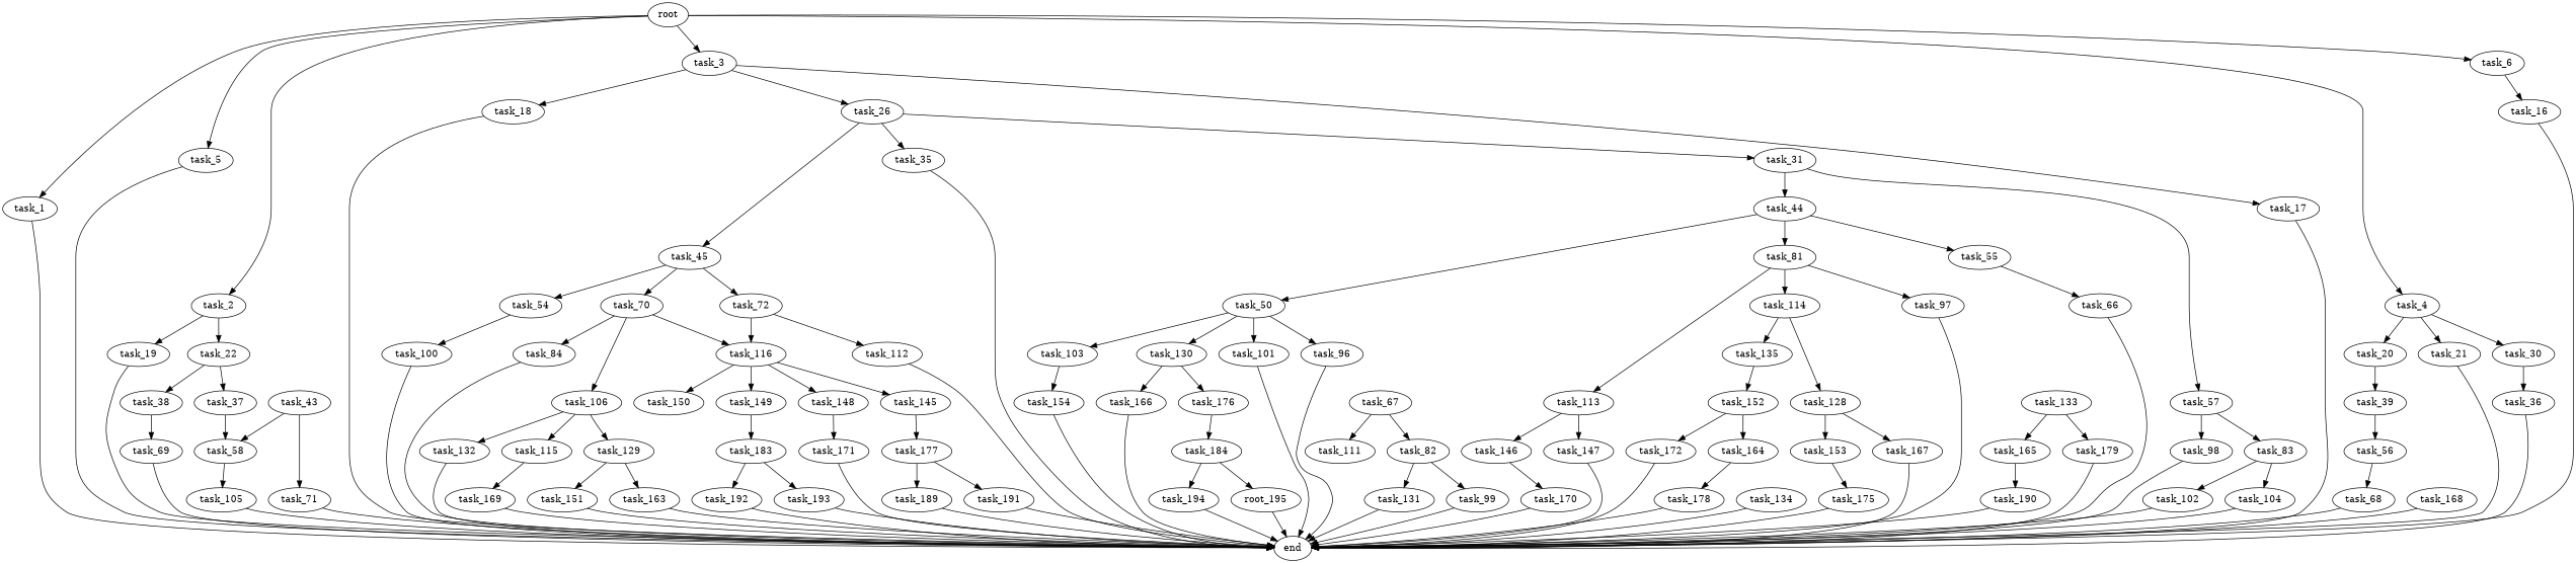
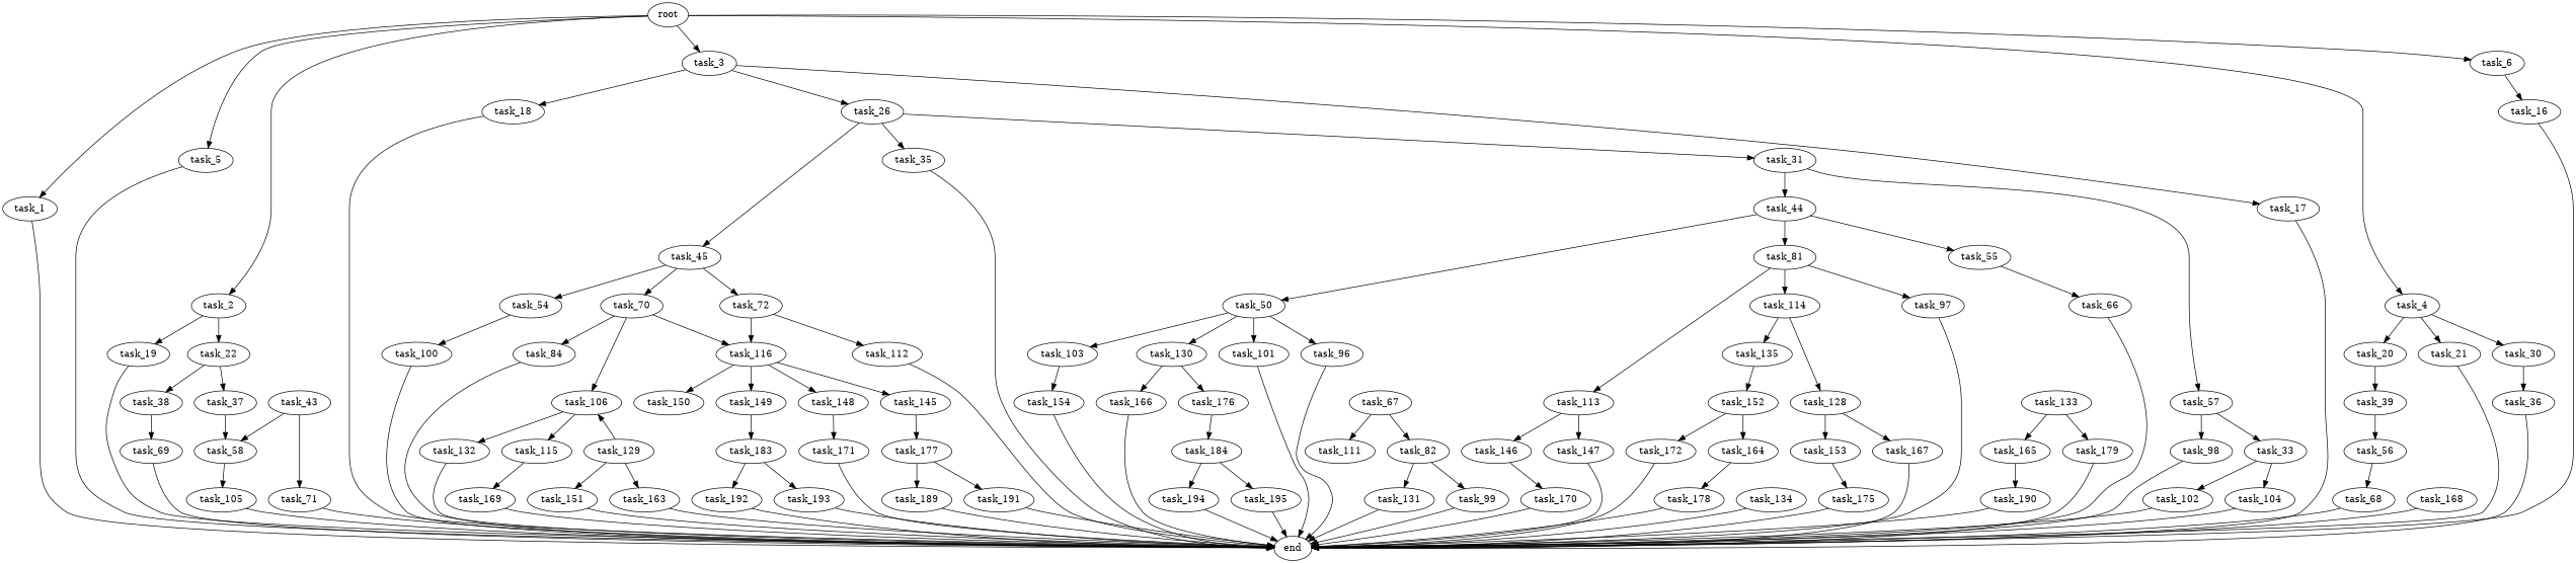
  digraph {
    root
    task_1
    task_2
    task_3
    task_4
    task_5
    task_6
    end
    task_19
    task_22
    task_17
    task_18
    task_26
    task_20
    task_21
    task_30
    task_16
    task_37
    task_38
    task_31
    task_35
    task_45
    task_39
    task_36
    task_56
    task_58
    task_69
    task_44
    task_57
    task_54
    task_70
    task_72
    task_55
    n34 [label=task_50]
    task_81
-   task_83
+   task_83 [label=task_33]
    task_98
    task_43
    task_71
    task_68
    task_105
    task_66
    task_96
    task_101
    task_103
    task_130
    task_97
    task_113
    task_114
    task_100
    task_84
    task_106
    task_116
    task_112
    task_67
    task_82
    task_111
    task_102
    task_104
    task_99
    task_131
    task_115
    task_129
    task_132
    task_145
    task_148
    task_149
    task_150
    task_154
    task_166
    task_176
    task_146
    task_147
    task_128
    task_135
    task_169
    task_151
    task_163
    task_134
    task_133
    task_165
    task_179
    task_170
    task_153
    task_167
    task_152
    task_177
    task_171
    task_183
    task_175
    task_184
    task_190
    task_164
    task_172
    task_189
    task_191
    task_192
    task_193
    task_168
    task_178
    task_194
-   task_195 [label=root_195]
+   task_195
    root -> task_1
    root -> task_2
    root -> task_3
    root -> task_4
    root -> task_5
    root -> task_6
    task_1 -> end
    task_2 -> task_19
    task_2 -> task_22
    task_3 -> task_17
    task_3 -> task_18
    task_3 -> task_26
    task_4 -> task_20
    task_4 -> task_21
    task_4 -> task_30
    task_5 -> end
    task_6 -> task_16
    task_19 -> end
    task_22 -> task_37
    task_22 -> task_38
    task_17 -> end
    task_18 -> end
    task_26 -> task_31
    task_26 -> task_35
    task_26 -> task_45
    task_20 -> task_39
    task_21 -> end
    task_30 -> task_36
    task_16 -> end
    task_37 -> task_58
    task_38 -> task_69
    task_31 -> task_44
    task_31 -> task_57
    task_35 -> end
    task_45 -> task_54
    task_45 -> task_70
    task_45 -> task_72
    task_39 -> task_56
    task_36 -> end
    task_56 -> task_68
    task_58 -> task_105
    task_69 -> end
    task_44 -> task_55
    task_44 -> n34
    task_44 -> task_81
    task_57 -> task_83
    task_57 -> task_98
    task_54 -> task_100
    task_70 -> task_84
    task_70 -> task_106
    task_70 -> task_116
    task_72 -> task_116
    task_72 -> task_112
    task_55 -> task_66
    n34 -> task_96
    n34 -> task_101
    n34 -> task_103
    n34 -> task_130
    task_81 -> task_97
    task_81 -> task_113
    task_81 -> task_114
    task_83 -> task_102
    task_83 -> task_104
    task_98 -> end
    task_43 -> task_58
    task_43 -> task_71
    task_71 -> end
    task_68 -> end
    task_105 -> end
    task_66 -> end
    task_96 -> end
    task_101 -> end
    task_103 -> task_154
    task_130 -> task_166
    task_130 -> task_176
    task_97 -> end
    task_113 -> task_146
    task_113 -> task_147
    task_114 -> task_128
    task_114 -> task_135
    task_100 -> end
    task_84 -> end
    task_106 -> task_115
-   task_106 -> task_129
+   task_129 -> task_106
    task_106 -> task_132
    task_116 -> task_145
    task_116 -> task_148
    task_116 -> task_149
    task_116 -> task_150
    task_112 -> end
    task_67 -> task_82
    task_67 -> task_111
    task_82 -> task_99
    task_82 -> task_131
    task_102 -> end
    task_104 -> end
    task_99 -> end
    task_131 -> end
    task_115 -> task_169
    task_129 -> task_151
    task_129 -> task_163
    task_132 -> end
    task_145 -> task_177
    task_148 -> task_171
    task_149 -> task_183
    task_154 -> end
    task_166 -> end
    task_176 -> task_184
    task_146 -> task_170
    task_147 -> end
    task_128 -> task_153
    task_128 -> task_167
    task_135 -> task_152
    task_169 -> end
    task_151 -> end
    task_163 -> end
    task_134 -> end
    task_133 -> task_165
    task_133 -> task_179
    task_165 -> task_190
    task_179 -> end
    task_170 -> end
    task_153 -> task_175
    task_167 -> end
    task_152 -> task_164
    task_152 -> task_172
    task_177 -> task_189
    task_177 -> task_191
    task_171 -> end
    task_183 -> task_192
    task_183 -> task_193
    task_175 -> end
    task_184 -> task_194
    task_184 -> task_195
    task_190 -> end
    task_164 -> task_178
    task_172 -> end
    task_189 -> end
    task_191 -> end
    task_192 -> end
    task_193 -> end
    task_168 -> end
    task_178 -> end
    task_194 -> end
    task_195 -> end
  }
